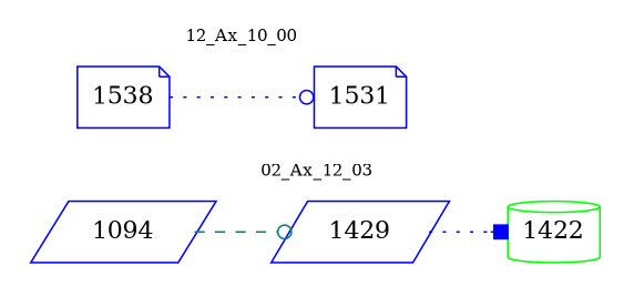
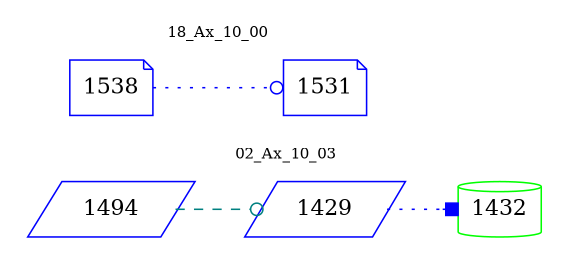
  digraph {
    rankdir=LR
    node [color=blue shape=parallelogram]
    edge [arrowhead=odot color=blue style=dotted]
    n1 [label=1429]
-   n2 [color=green label=1422 shape=cylinder]
-   n3 [label=1094]
+   n2 [color=green label=1432 shape=cylinder]
+   n3 [label=1494]
    n4 [label=1538 shape=note]
    n5 [label=1531 shape=note]
    subgraph cluster_1 {
      color=white
      fontsize=10
-     label="02_Ax_12_03"
+     label="02_Ax_10_03"
      n1
      n2
      n3
    }
    subgraph cluster_2 {
      color=white
      fontsize=10
-     label="12_Ax_10_00"
+     label="18_Ax_10_00"
      n4
      n5
    }
    n1 -> n2 [arrowhead=box]
    n3 -> n1 [color=teal style=dashed]
    n4 -> n5
  }
